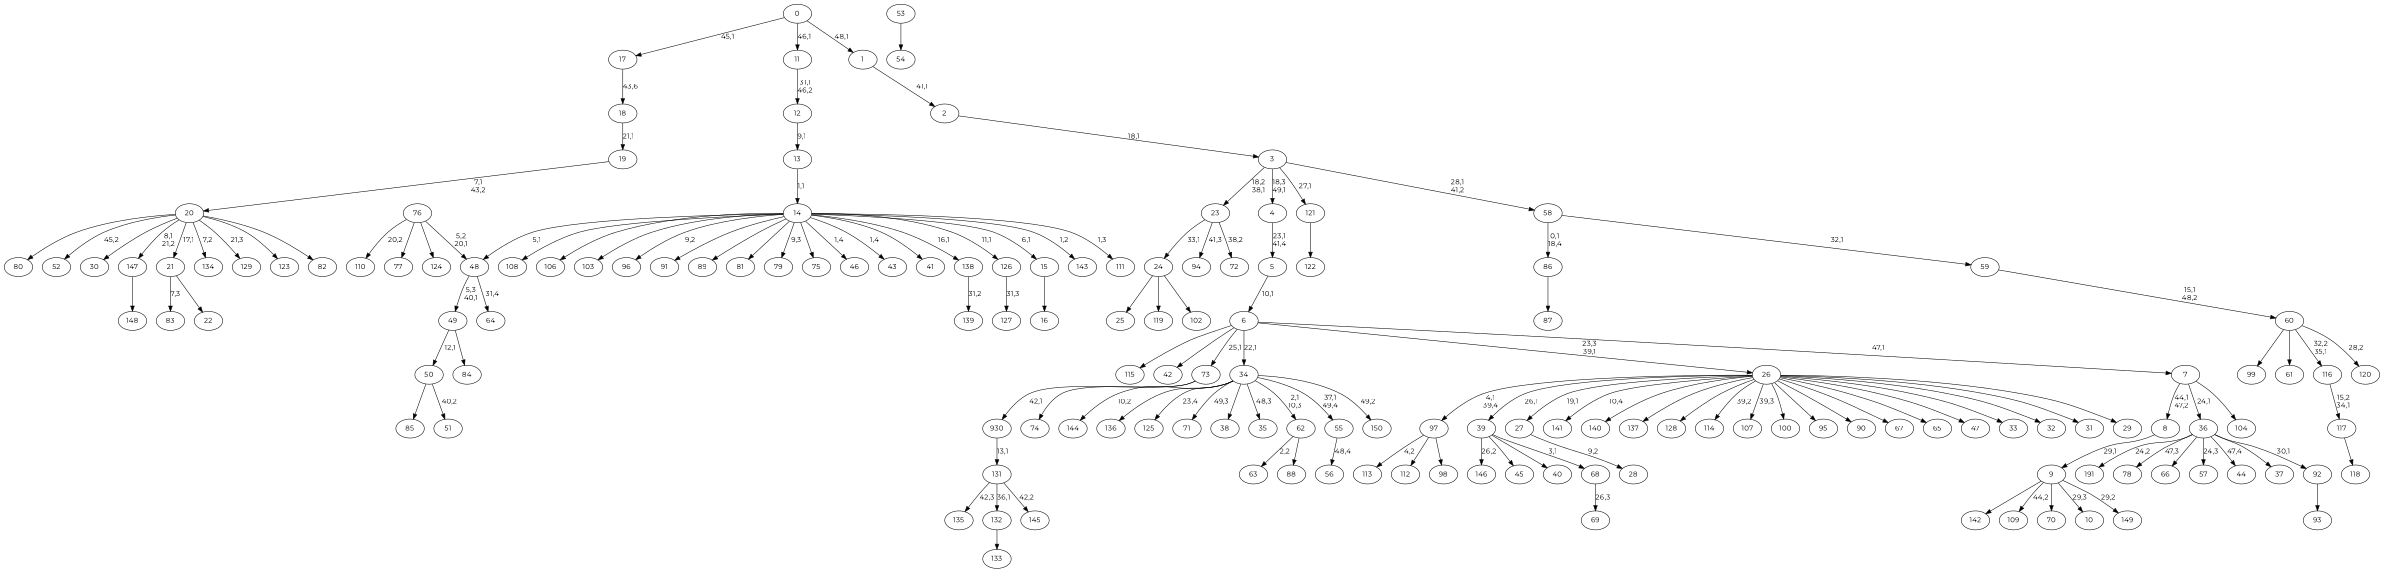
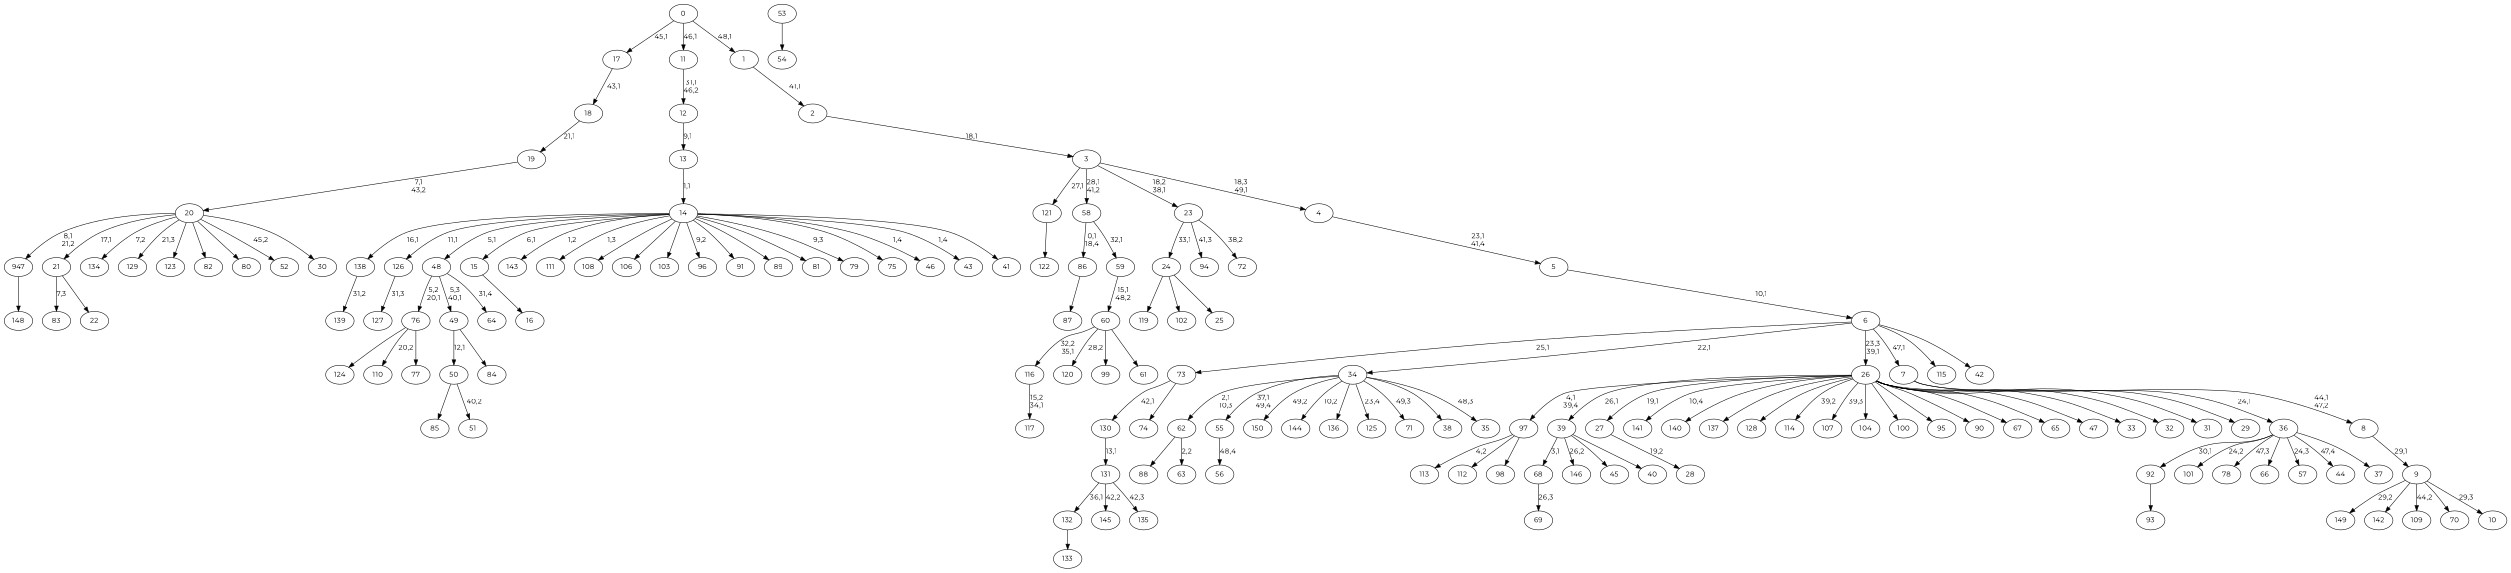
  digraph {
    fontname=Montserrat
    node [fontname=Montserrat]
    edge [fontname=Montserrat]
-   147
+   147 [label=947]
    148
    138
    139
    132
    133
    131
    145
    135
-   130 [label=930]
+   130
    126
    127
    121
    122
    117
-   118
    116
    97
    113
    112
    98
    92
    93
    86
    87
    76
    124
    110
    77
    73
    74
    68
    69
    62
    88
    63
    60
    120
    99
    61
    59
    58
    55
    56
    53
    54
    50
    85
    51
    49
    84
    48
    64
    39
    146
    45
    40
    36
-   101 [label=191]
+   101
    78
    66
    57
    44
    37
    34
    150
    144
    136
    125
    71
    38
    35
    27
    28
    26
    141
    140
    137
    128
    114
    107
    104
    100
    95
    90
    67
    65
    47
    33
    32
    31
    29
    24
    119
    102
    25
    23
    94
    72
    21
    83
    22
    20
    134
    129
    123
    82
    80
    52
    30
    19
    18
    17
    15
    16
    14
    143
    111
    108
    106
    103
    96
    91
    89
    81
    79
    75
    46
    43
    41
    13
    12
    11
    9
    149
    142
    109
    70
    10
    8
    7
    6
    115
    42
    5
    4
    3
    2
    1
    0
    147 -> 148
    138 -> 139 [label="31,2"]
    132 -> 133
    131 -> 132 [label="36,1"]
    131 -> 145 [label="42,2"]
    131 -> 135 [label="42,3"]
    130 -> 131 [label="13,1"]
    126 -> 127 [label="31,3"]
    121 -> 122
-   117 -> 118
    116 -> 117 [label="15,2\n34,1"]
    97 -> 113 [label="4,2"]
    97 -> 112
    97 -> 98
    92 -> 93
    86 -> 87
    76 -> 124
    76 -> 110 [label="20,2"]
    76 -> 77
    73 -> 130 [label="42,1"]
    73 -> 74
    68 -> 69 [label="26,3"]
    62 -> 88
    62 -> 63 [label="2,2"]
    60 -> 116 [label="32,2\n35,1"]
    60 -> 120 [label="28,2"]
    60 -> 99
    60 -> 61
    59 -> 60 [label="15,1\n48,2"]
    58 -> 86 [label="0,1\n18,4"]
    58 -> 59 [label="32,1"]
    55 -> 56 [label="48,4"]
    53 -> 54
    50 -> 85
    50 -> 51 [label="40,2"]
    49 -> 50 [label="12,1"]
    49 -> 84
-   76 -> 48 [label="5,2\n20,1"]
+   48 -> 76 [label="5,2\n20,1"]
    48 -> 49 [label="5,3\n40,1"]
    48 -> 64 [label="31,4"]
    39 -> 68 [label="3,1"]
    39 -> 146 [label="26,2"]
    39 -> 45
    39 -> 40
    36 -> 92 [label="30,1"]
    36 -> 101 [label="24,2"]
    36 -> 78 [label="47,3"]
    36 -> 66
    36 -> 57 [label="24,3"]
    36 -> 44 [label="47,4"]
    36 -> 37
    34 -> 62 [label="2,1\n10,3"]
    34 -> 55 [label="37,1\n49,4"]
    34 -> 150 [label="49,2"]
    34 -> 144 [label="10,2"]
    34 -> 136
    34 -> 125 [label="23,4"]
    34 -> 71 [label="49,3"]
    34 -> 38
    34 -> 35 [label="48,3"]
-   27 -> 28 [label="9,2"]
+   27 -> 28 [label="19,2"]
    26 -> 97 [label="4,1\n39,4"]
    26 -> 39 [label="26,1"]
    26 -> 27 [label="19,1"]
    26 -> 141 [label="10,4"]
    26 -> 140
    26 -> 137
    26 -> 128
    26 -> 114 [label="39,2"]
    26 -> 107 [label="39,3"]
-   7 -> 104
+   26 -> 104
    26 -> 100
    26 -> 95
    26 -> 90
    26 -> 67
    26 -> 65
    26 -> 47
    26 -> 33
    26 -> 32
    26 -> 31
    26 -> 29
    24 -> 119
    24 -> 102
    24 -> 25
    23 -> 24 [label="33,1"]
    23 -> 94 [label="41,3"]
    23 -> 72 [label="38,2"]
    21 -> 83 [label="7,3"]
    21 -> 22
    20 -> 147 [label="8,1\n21,2"]
    20 -> 21 [label="17,1"]
    20 -> 134 [label="7,2"]
    20 -> 129 [label="21,3"]
    20 -> 123
    20 -> 82
    20 -> 80
    20 -> 52 [label="45,2"]
    20 -> 30
    19 -> 20 [label="7,1\n43,2"]
    18 -> 19 [label="21,1"]
-   17 -> 18 [label="43,6"]
+   17 -> 18 [label="43,1"]
    15 -> 16
    14 -> 138 [label="16,1"]
    14 -> 126 [label="11,1"]
    14 -> 48 [label="5,1"]
    14 -> 15 [label="6,1"]
    14 -> 143 [label="1,2"]
    14 -> 111 [label="1,3"]
    14 -> 108
    14 -> 106
    14 -> 103
    14 -> 96 [label="9,2"]
    14 -> 91
    14 -> 89
    14 -> 81
    14 -> 79 [label="9,3"]
    14 -> 75
    14 -> 46 [label="1,4"]
    14 -> 43 [label="1,4"]
    14 -> 41
    13 -> 14 [label="1,1"]
    12 -> 13 [label="9,1"]
    11 -> 12 [label="31,1\n46,2"]
    9 -> 149 [label="29,2"]
    9 -> 142
    9 -> 109 [label="44,2"]
    9 -> 70
    9 -> 10 [label="29,3"]
    8 -> 9 [label="29,1"]
    7 -> 36 [label="24,1"]
    7 -> 8 [label="44,1\n47,2"]
    6 -> 73 [label="25,1"]
    6 -> 34 [label="22,1"]
    6 -> 26 [label="23,3\n39,1"]
    6 -> 7 [label="47,1"]
    6 -> 115
    6 -> 42
    5 -> 6 [label="10,1"]
    4 -> 5 [label="23,1\n41,4"]
    3 -> 121 [label="27,1"]
    3 -> 58 [label="28,1\n41,2"]
    3 -> 23 [label="18,2\n38,1"]
    3 -> 4 [label="18,3\n49,1"]
    2 -> 3 [label="18,1"]
    1 -> 2 [label="41,1"]
    0 -> 17 [label="45,1"]
    0 -> 11 [label="46,1"]
    0 -> 1 [label="48,1"]
  }
